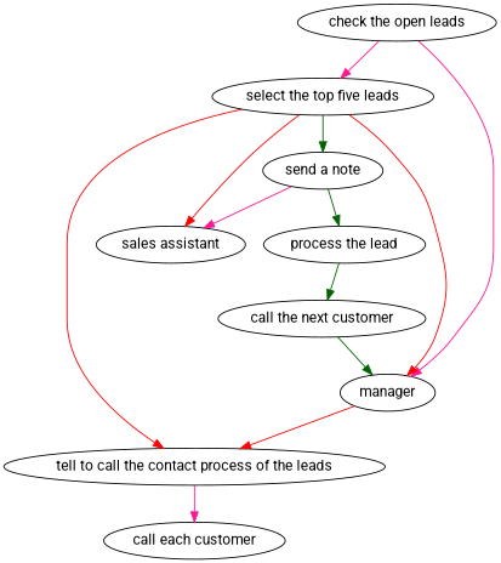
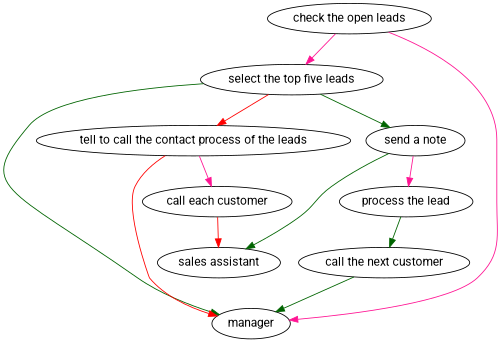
  strict digraph {
    fontname=Roboto
    node [fontname=Roboto]
    edge [attrs="{'type': 'flow', 'label': 'flow'}" color=deeppink fontname=Roboto]
    "check the open leads" [attrs="{'type': 'Activity', 'label': 'check the open leads'}"]
    "select the top five leads" [attrs="{'type': 'Activity', 'label': 'select the top five leads'}"]
    manager [attrs="{'type': 'Actor', 'label': 'manager'}"]
    n4 [attrs="{'type': 'Activity', 'label': 'tell to call the contact person of the leads'}" label="tell to call the contact process of the leads"]
    "send a note" [attrs="{'type': 'Activity', 'label': 'send a note'}"]
    "call each customer" [attrs="{'type': 'Activity', 'label': 'call each customer'}"]
    "sales assistant" [attrs="{'type': 'Actor', 'label': 'sales assistant'}"]
    "process the lead" [attrs="{'type': 'Activity', 'label': 'process the lead'}"]
    "call the next customer" [attrs="{'type': 'Activity', 'label': 'call the next customer'}"]
    "check the open leads" -> "select the top five leads"
    "check the open leads" -> manager [attrs="{'type': 'actor performer', 'label': 'actor performer'}"]
-   "select the top five leads" -> manager [attrs="{'type': 'actor performer', 'label': 'actor performer'}" color=red]
+   "select the top five leads" -> manager [attrs="{'type': 'actor performer', 'label': 'actor performer'}" color=darkgreen]
    "select the top five leads" -> n4 [color=red]
    "select the top five leads" -> "send a note" [color=darkgreen]
-   manager -> n4 [attrs="{'type': 'actor performer', 'label': 'actor performer'}" color=red]
+   n4 -> manager [attrs="{'type': 'actor performer', 'label': 'actor performer'}" color=red]
    n4 -> "call each customer"
-   "send a note" -> "sales assistant" [attrs="{'type': 'actor performer', 'label': 'actor performer'}"]
-   "send a note" -> "process the lead" [color=darkgreen]
-   "select the top five leads" -> "sales assistant" [attrs="{'type': 'actor performer', 'label': 'actor performer'}" color=red]
+   "send a note" -> "sales assistant" [attrs="{'type': 'actor performer', 'label': 'actor performer'}" color=darkgreen]
+   "send a note" -> "process the lead"
+   "call each customer" -> "sales assistant" [attrs="{'type': 'actor performer', 'label': 'actor performer'}" color=red]
    "process the lead" -> "call the next customer" [color=darkgreen]
    "call the next customer" -> manager [attrs="{'type': 'actor performer', 'label': 'actor performer'}" color=darkgreen]
  }
